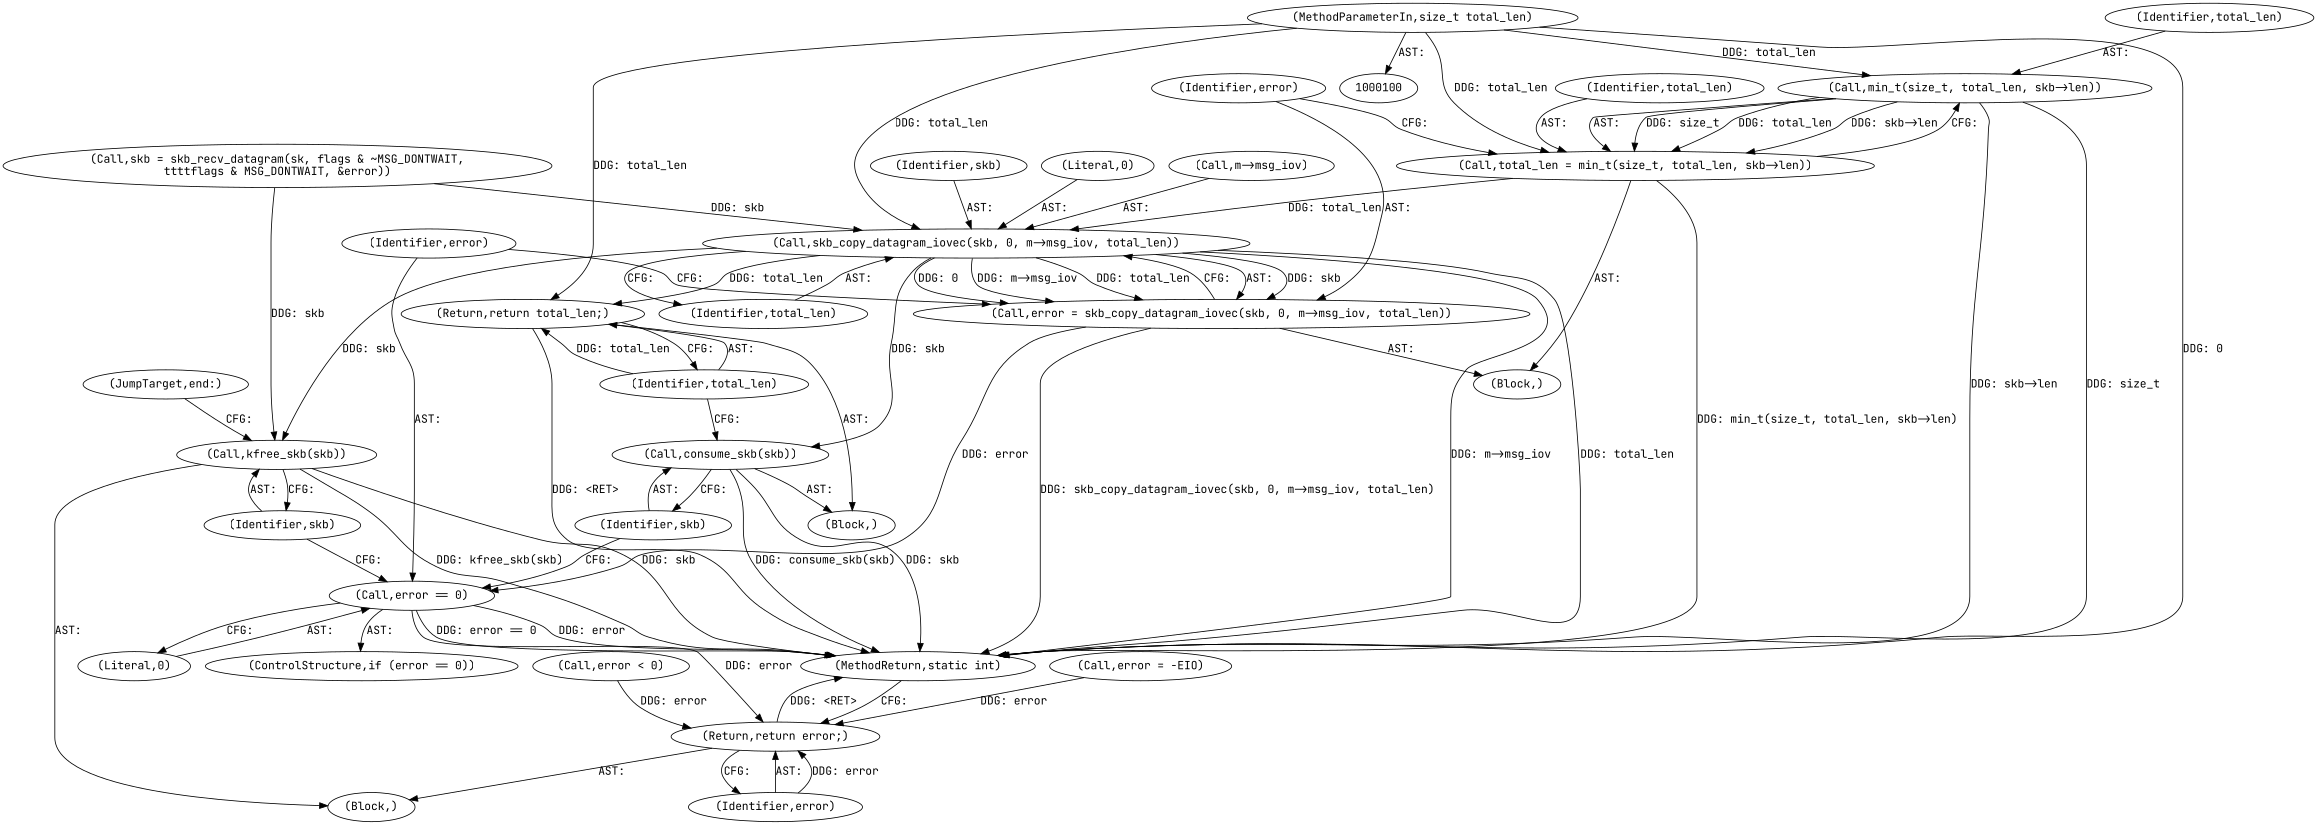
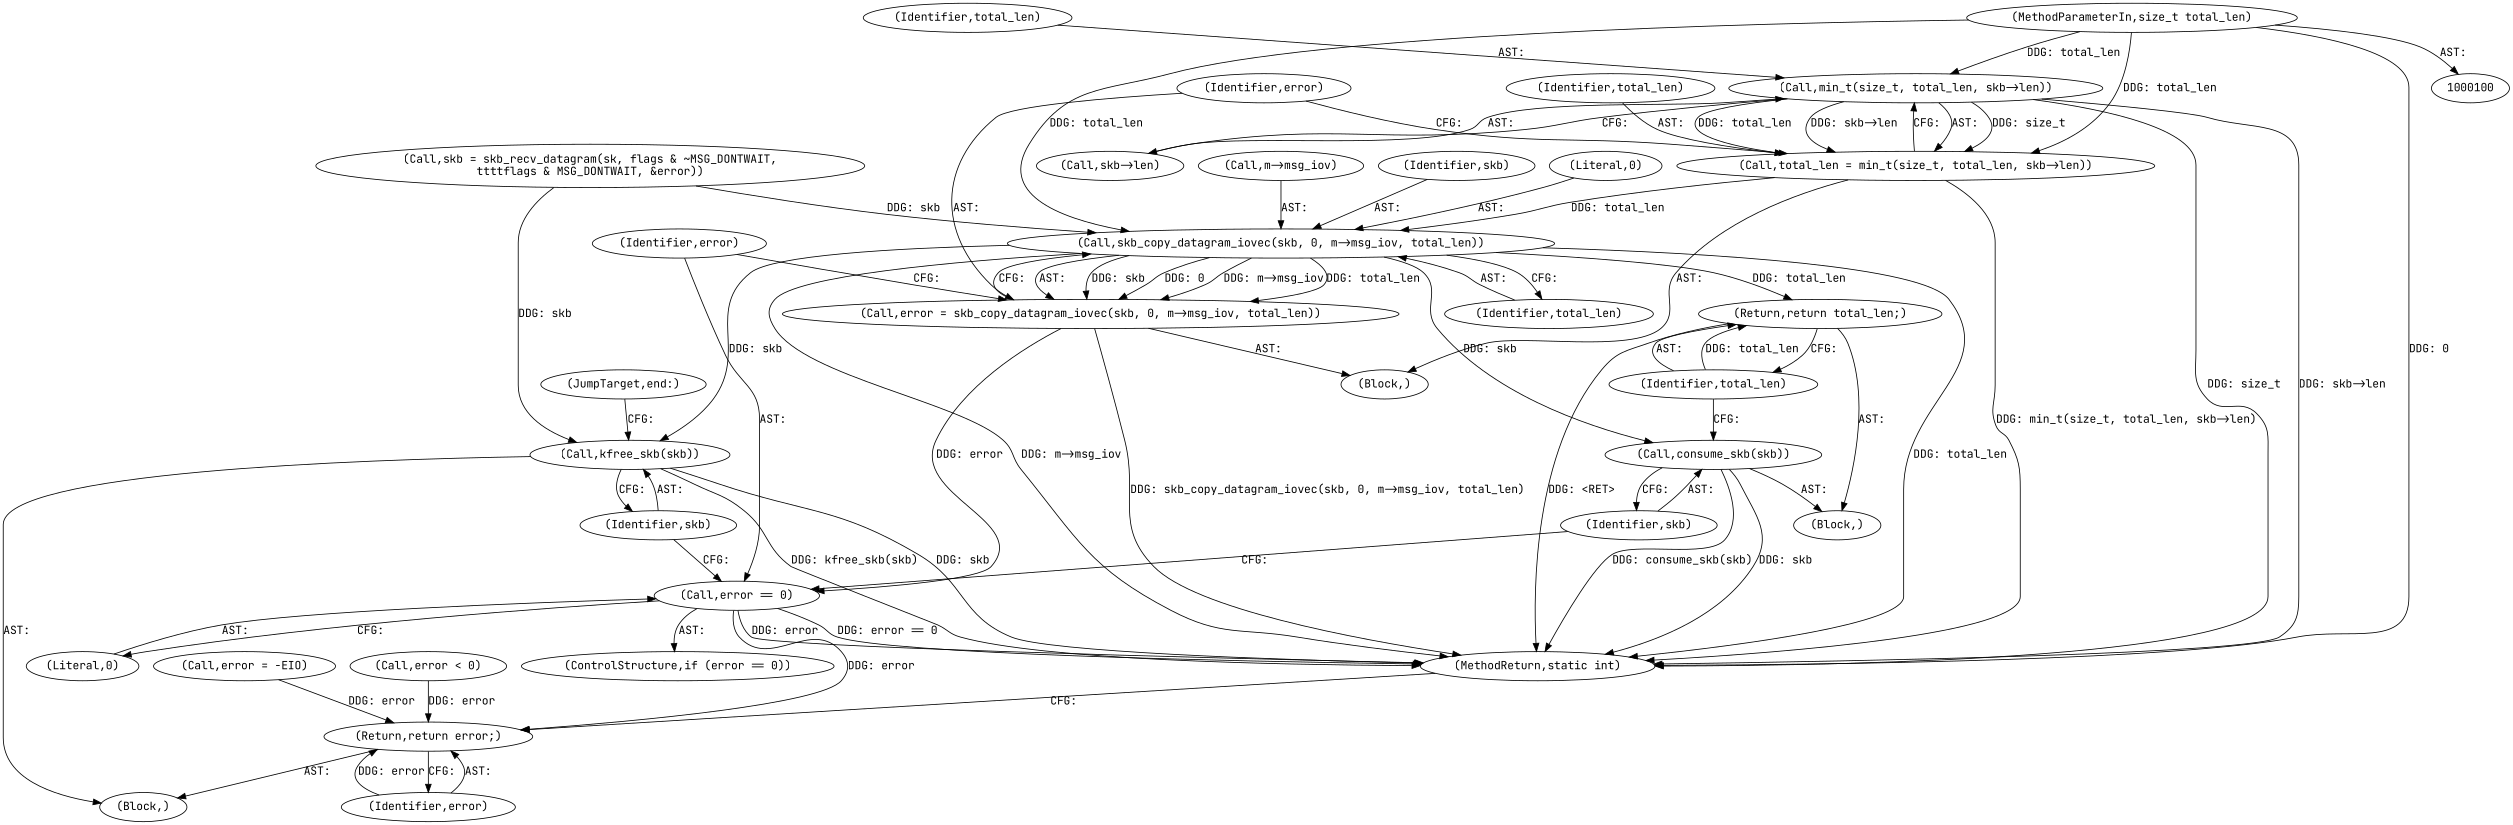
  digraph {
    fontname="JetBrains Mono"
    node [fontname="JetBrains Mono"]
    edge [fontname="JetBrains Mono"]
    n1 [label="(Call,min_t(size_t, total_len, skb->len))"]
    n2 [label="(Call,total_len = min_t(size_t, total_len, skb->len))"]
+   n3 [label="(Call,skb->len)"]
    n4 [label="(MethodReturn,static int)"]
    n5 [label="(Call,skb_copy_datagram_iovec(skb, 0, m->msg_iov, total_len))"]
    n6 [label="(Block,)"]
    n7 [label="(Return,return error;)"]
    n8 [label="(MethodParameterIn,size_t total_len)"]
    n9 [label="(Return,return total_len;)"]
    1000100
    n11 [label="(Call,error = skb_copy_datagram_iovec(skb, 0, m->msg_iov, total_len))"]
    n12 [label="(Call,consume_skb(skb))"]
    n13 [label="(Call,kfree_skb(skb))"]
    n14 [label="(Identifier,total_len)"]
    n15 [label="(Block,)"]
    n16 [label="(Identifier,total_len)"]
    n17 [label="(Call,error == 0)"]
    n18 [label="(Identifier,skb)"]
    n19 [label="(Block,)"]
    n20 [label="(Identifier,skb)"]
    n21 [label="(Literal,0)"]
    n22 [label="(ControlStructure,if (error == 0))"]
    n23 [label="(Identifier,error)"]
    n24 [label="(Call,m->msg_iov)"]
    n25 [label="(Identifier,skb)"]
    n26 [label="(Literal,0)"]
    n27 [label="(Call,skb = skb_recv_datagram(sk, flags & ~MSG_DONTWAIT,\n\t\t\t\tflags & MSG_DONTWAIT, &error))"]
    n28 [label="(Identifier,error)"]
    n29 [label="(Call,error = -EIO)"]
    n30 [label="(Call,error < 0)"]
    n31 [label="(Identifier,total_len)"]
    n32 [label="(Identifier,error)"]
    n33 [label="(JumpTarget,end:)"]
    n34 [label="(Identifier,total_len)"]
    n1 -> n2 [label="AST: "]
    n1 -> n2 [label="DDG: size_t"]
    n1 -> n2 [label="DDG: total_len"]
    n1 -> n2 [label="DDG: skb->len"]
+   n1 -> n3 [label="CFG: "]
    n1 -> n4 [label="DDG: skb->len"]
    n1 -> n4 [label="DDG: size_t"]
    n2 -> n1 [label="CFG: "]
    n2 -> n4 [label="DDG: min_t(size_t, total_len, skb->len)"]
    n2 -> n5 [label="DDG: total_len"]
    n2 -> n6 [label="AST: "]
+   n3 -> n1 [label="AST: "]
    n4 -> n7 [label="CFG: "]
    n5 -> n4 [label="DDG: m->msg_iov"]
    n5 -> n4 [label="DDG: total_len"]
    n5 -> n9 [label="DDG: total_len"]
    n5 -> n11 [label="AST: "]
    n5 -> n11 [label="DDG: skb"]
    n5 -> n11 [label="DDG: 0"]
    n5 -> n11 [label="DDG: m->msg_iov"]
    n5 -> n11 [label="DDG: total_len"]
    n5 -> n12 [label="DDG: skb"]
    n5 -> n13 [label="DDG: skb"]
    n5 -> n14 [label="CFG: "]
-   n7 -> n4 [label="DDG: <RET>"]
    n7 -> n19 [label="AST: "]
    n7 -> n23 [label="CFG: "]
    n8 -> n1 [label="DDG: total_len"]
    n8 -> n2 [label="DDG: total_len"]
    n8 -> n4 [label="DDG: 0"]
    n8 -> n5 [label="DDG: total_len"]
-   n8 -> n9 [label="DDG: total_len"]
    n8 -> 1000100 [label="AST: "]
    n9 -> n4 [label="DDG: <RET>"]
    n9 -> n15 [label="AST: "]
    n9 -> n16 [label="CFG: "]
    n11 -> n4 [label="DDG: skb_copy_datagram_iovec(skb, 0, m->msg_iov, total_len)"]
    n11 -> n5 [label="CFG: "]
    n11 -> n6 [label="AST: "]
    n11 -> n17 [label="DDG: error"]
    n12 -> n4 [label="DDG: consume_skb(skb)"]
    n12 -> n4 [label="DDG: skb"]
    n12 -> n15 [label="AST: "]
    n12 -> n18 [label="CFG: "]
    n13 -> n4 [label="DDG: kfree_skb(skb)"]
    n13 -> n4 [label="DDG: skb"]
    n13 -> n19 [label="AST: "]
    n13 -> n20 [label="CFG: "]
    n14 -> n5 [label="AST: "]
    n16 -> n9 [label="AST: "]
    n16 -> n9 [label="DDG: total_len"]
    n16 -> n12 [label="CFG: "]
    n17 -> n4 [label="DDG: error"]
    n17 -> n4 [label="DDG: error == 0"]
    n17 -> n7 [label="DDG: error"]
    n17 -> n21 [label="CFG: "]
    n17 -> n22 [label="AST: "]
    n18 -> n12 [label="AST: "]
    n18 -> n17 [label="CFG: "]
    n20 -> n13 [label="AST: "]
    n20 -> n17 [label="CFG: "]
    n21 -> n17 [label="AST: "]
    n23 -> n7 [label="AST: "]
    n23 -> n7 [label="DDG: error"]
    n24 -> n5 [label="AST: "]
    n25 -> n5 [label="AST: "]
    n26 -> n5 [label="AST: "]
    n27 -> n5 [label="DDG: skb"]
    n27 -> n13 [label="DDG: skb"]
    n28 -> n11 [label="CFG: "]
    n28 -> n17 [label="AST: "]
    n29 -> n7 [label="DDG: error"]
    n30 -> n7 [label="DDG: error"]
    n31 -> n1 [label="AST: "]
    n32 -> n2 [label="CFG: "]
    n32 -> n11 [label="AST: "]
    n33 -> n13 [label="CFG: "]
    n34 -> n2 [label="AST: "]
  }
